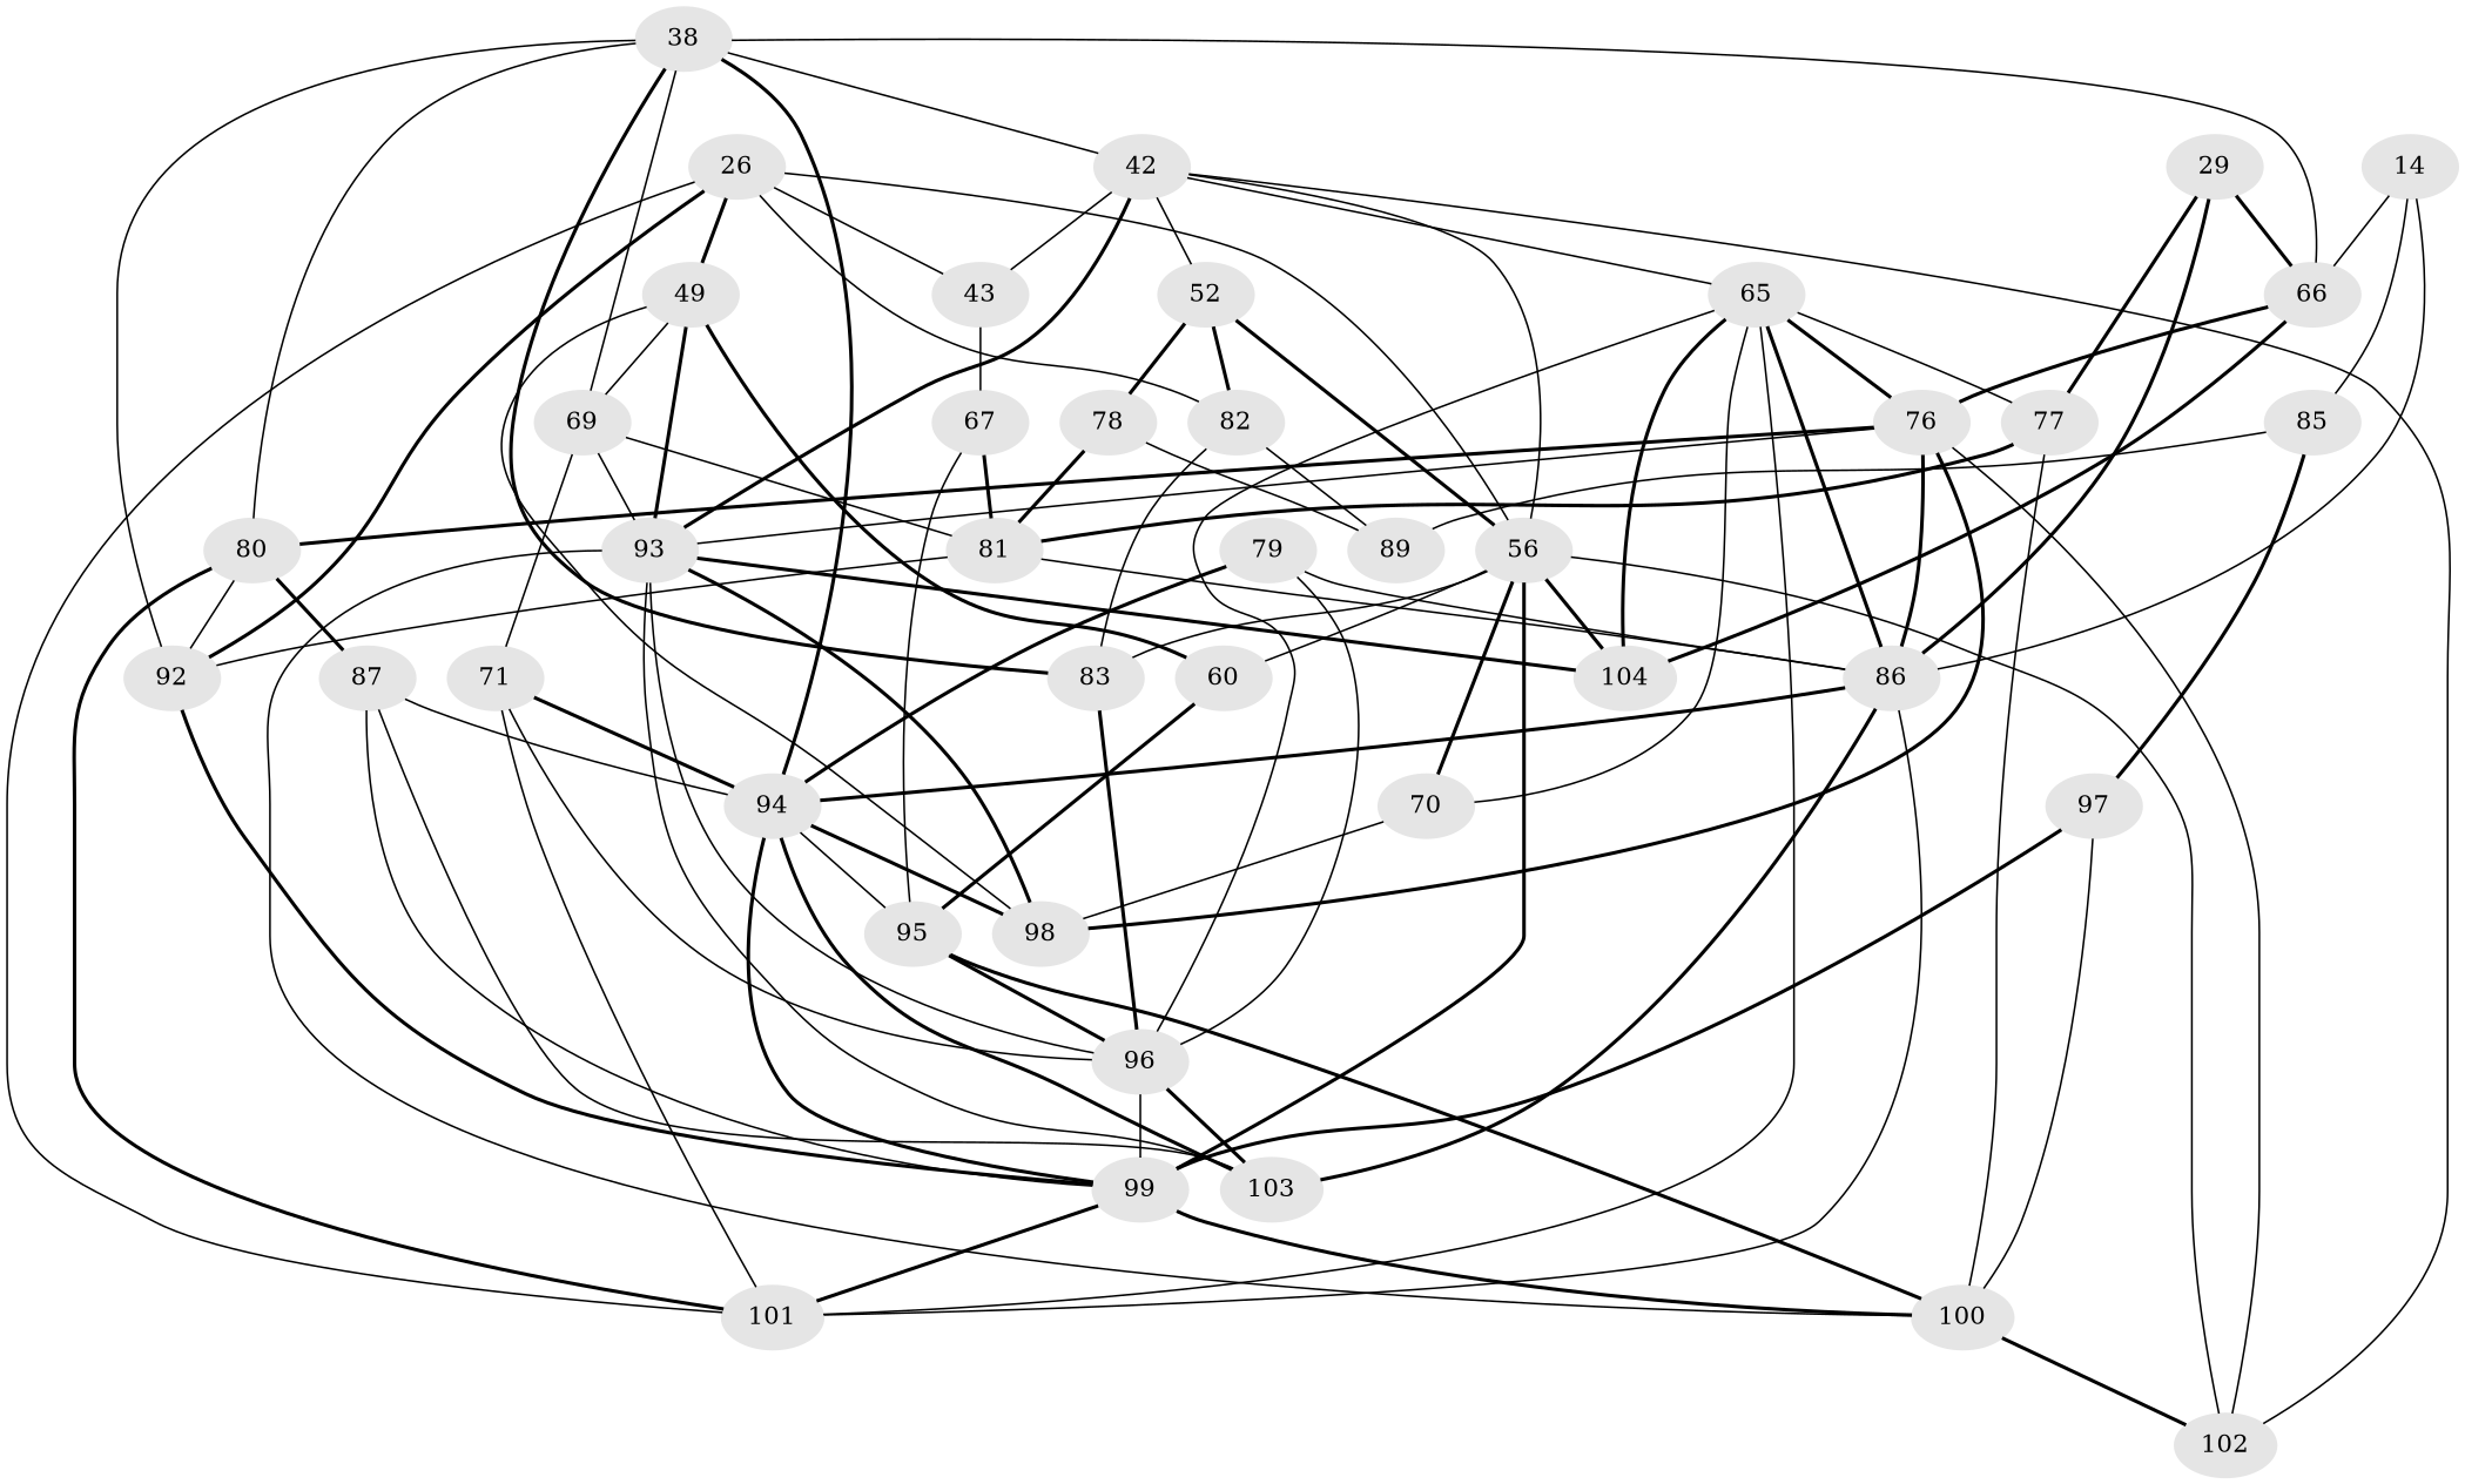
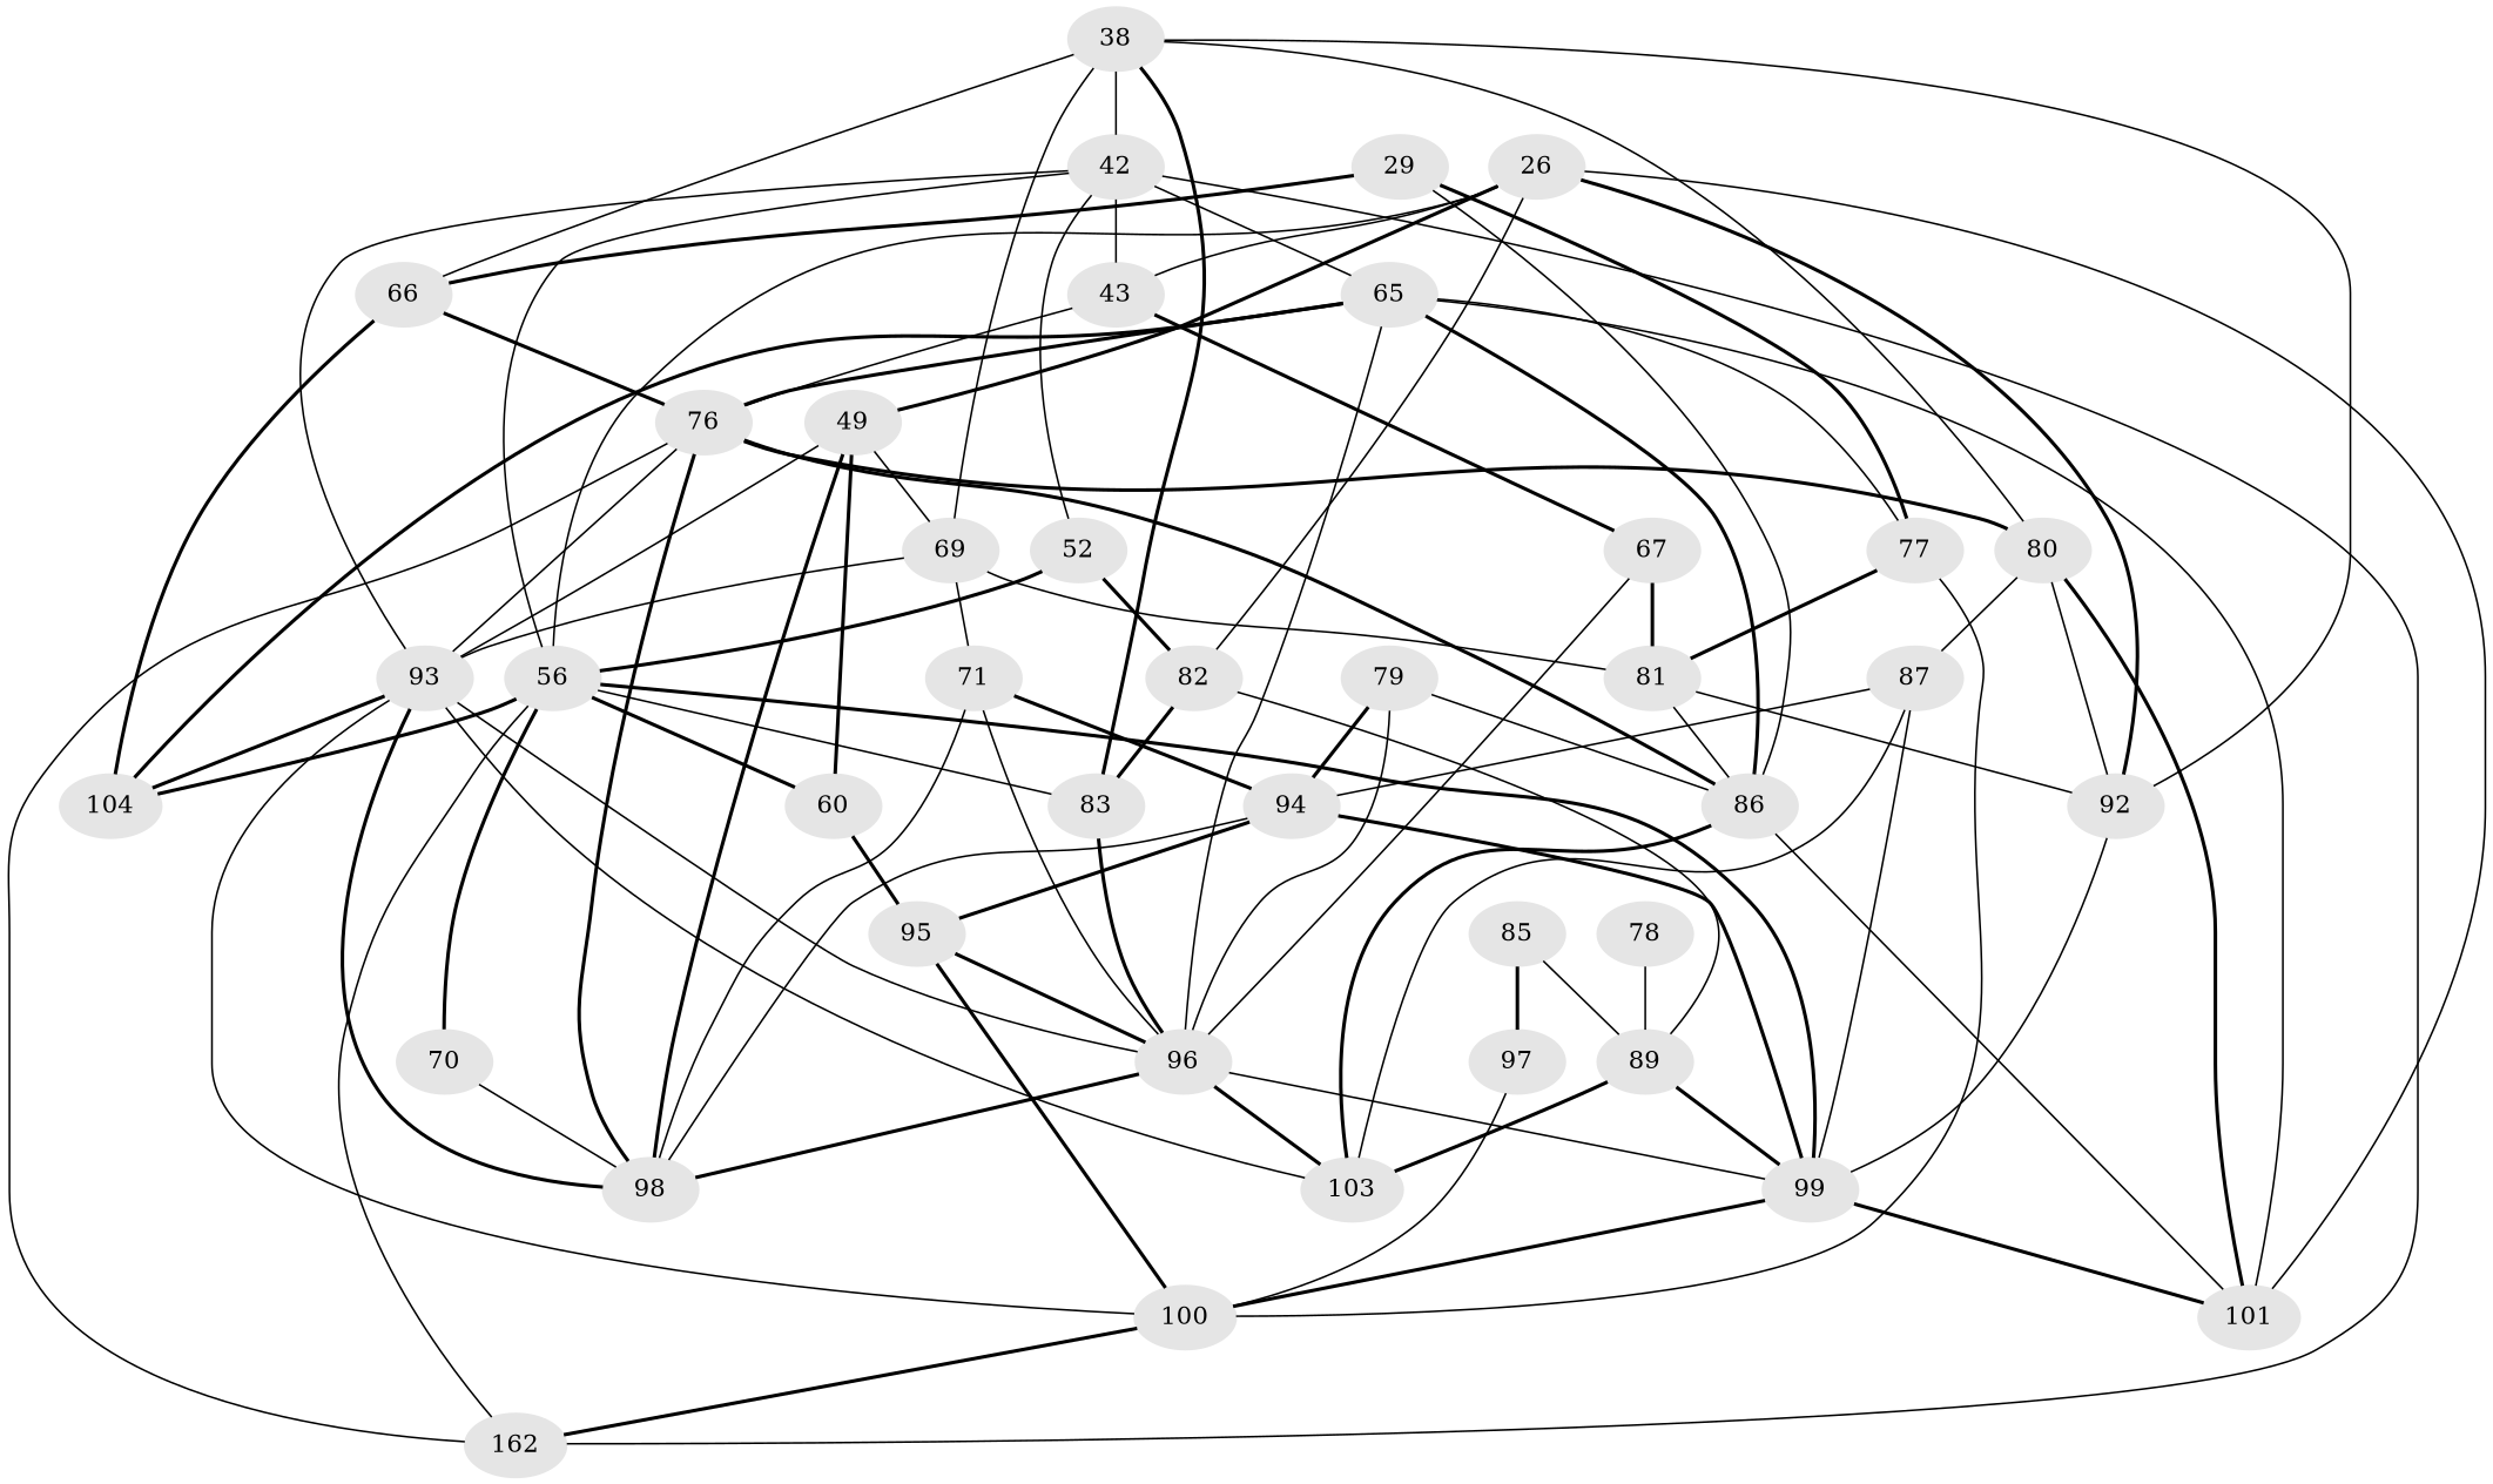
  graph {
    node [color=gray90 style=filled]
    edge [style=solid]
    66 [super="+21"]
    76 [super="+74"]
    104
-   14
    85 [super="+12"]
    86 [super="+32+40"]
    89
    97 [super="+64"]
    101 [super="+55"]
    94 [super="+28+33"]
    103 [super="+20"]
    26 [super="+4+6"]
    43
    49 [super="+10"]
    56 [super="+19+44+30+46"]
    82
    92 [super="+63"]
    67 [super="+62"]
    69 [super="+61"]
    93 [super="+22+54+36+91"]
    60
    98 [super="+57+75"]
    83
-   102
+   102 [label=162]
    70
    99 [super="+90"]
    29
    77 [super="+72"]
    81 [super="+23+68"]
    100 [super="+37"]
    38 [super="+7+31"]
    42 [super="+34"]
    80 [super="+51+58"]
    52
    65 [super="+17+39+59"]
    71 [super="+50"]
    87 [super="+84"]
    96 [super="+41+47+88"]
    95
    78
    79
    66 -- 76 [style=bold]
    66 -- 104 [style=bold]
    76 -- 86 [style=bold]
    76 -- 93 [weight=2]
    76 -- 98 [style=bold]
    76 -- 102
    76 -- 80 [style=bold weight=2]
-   14 -- 66
-   14 -- 85 [weight=2]
-   14 -- 86
    85 -- 89
    85 -- 97 [style=bold weight=3]
    86 -- 101
-   86 -- 94 [style=bold]
    86 -- 103 [style=bold weight=3]
-   94 -- 103 [style=bold]
-   97 -- 99 [style=bold]
+   89 -- 103 [style=bold]
+   89 -- 99 [style=bold]
    97 -- 100 [weight=2]
-   94 -- 98 [style=bold weight=2]
+   94 -- 98 [weight=2]
    94 -- 99 [style=bold]
-   94 -- 95
+   94 -- 95 [style=bold]
    26 -- 101
    26 -- 43
    26 -- 49 [style=bold]
    26 -- 56 [weight=2]
    26 -- 82
    26 -- 92 [style=bold weight=2]
-   43 -- 67
+   43 -- 76
+   43 -- 67 [style=bold]
    49 -- 69
-   49 -- 93 [style=bold]
+   49 -- 93
    49 -- 60 [style=bold weight=2]
-   49 -- 98
+   49 -- 98 [style=bold]
    56 -- 104 [style=bold]
-   56 -- 60
+   56 -- 60 [style=bold]
    56 -- 83
    56 -- 102
    56 -- 70 [style=bold]
    56 -- 99 [style=bold weight=4]
    82 -- 89
-   82 -- 83
-   92 -- 99 [style=bold]
+   82 -- 83 [style=bold]
+   92 -- 99
    67 -- 81 [style=bold weight=2]
-   67 -- 95
+   67 -- 96
    69 -- 93 [weight=2]
    69 -- 81
    69 -- 71
    93 -- 104 [style=bold]
    93 -- 103 [weight=2]
    93 -- 98 [style=bold]
    93 -- 100 [weight=3]
    93 -- 96
    60 -- 95 [style=bold]
    83 -- 96 [style=bold]
    70 -- 98 [weight=2]
    99 -- 101 [style=bold]
    99 -- 100 [style=bold]
    29 -- 66 [style=bold weight=2]
-   29 -- 86 [style=bold]
+   29 -- 86
    29 -- 77 [style=bold]
    77 -- 81 [style=bold weight=2]
    77 -- 100 [weight=2]
    81 -- 86
    81 -- 92
    100 -- 102 [style=bold]
    38 -- 66
-   38 -- 94 [style=bold]
    38 -- 92
    38 -- 69
    38 -- 83 [style=bold]
    38 -- 42 [weight=2]
    38 -- 80
    42 -- 43
    42 -- 56
-   42 -- 93 [style=bold]
+   42 -- 93
    42 -- 102
    42 -- 52
    42 -- 65
    80 -- 101 [style=bold]
    80 -- 92
-   80 -- 87 [style=bold weight=2]
+   80 -- 87 [weight=2]
    52 -- 56 [style=bold]
    52 -- 82 [style=bold]
-   52 -- 78 [style=bold]
    65 -- 76 [style=bold]
    65 -- 104 [style=bold]
    65 -- 86 [style=bold weight=2]
    65 -- 101 [weight=2]
-   65 -- 70
    65 -- 77
    65 -- 96
-   71 -- 101 [weight=2]
+   71 -- 98 [weight=2]
    71 -- 94 [style=bold]
    71 -- 96 [weight=2]
    87 -- 94 [weight=2]
    87 -- 103
    87 -- 99
    96 -- 103 [style=bold]
+   96 -- 98 [style=bold]
    96 -- 99 [weight=3]
    95 -- 100 [style=bold]
    95 -- 96 [style=bold]
    78 -- 89
-   78 -- 81 [style=bold]
    79 -- 86
    79 -- 94 [style=bold]
    79 -- 96 [weight=2]
  }
